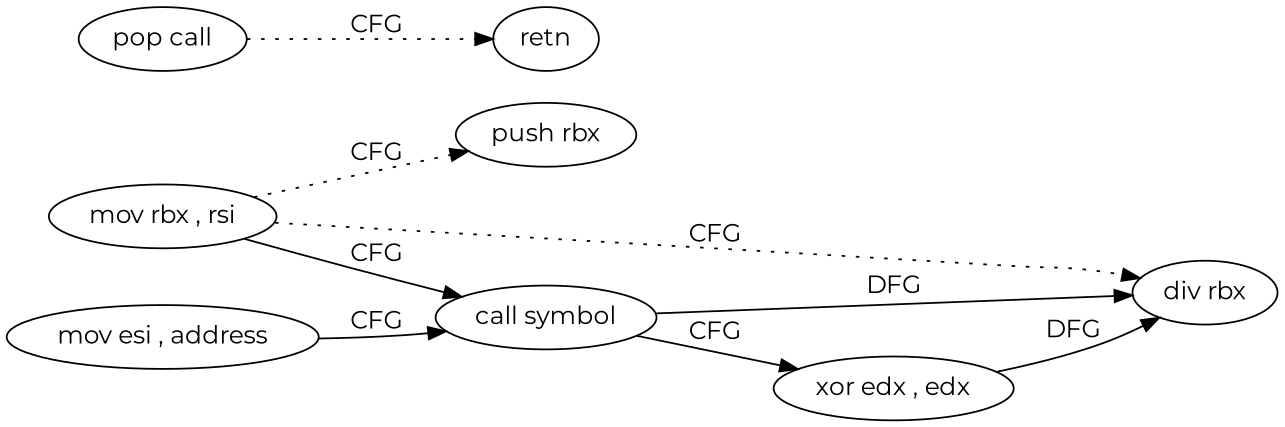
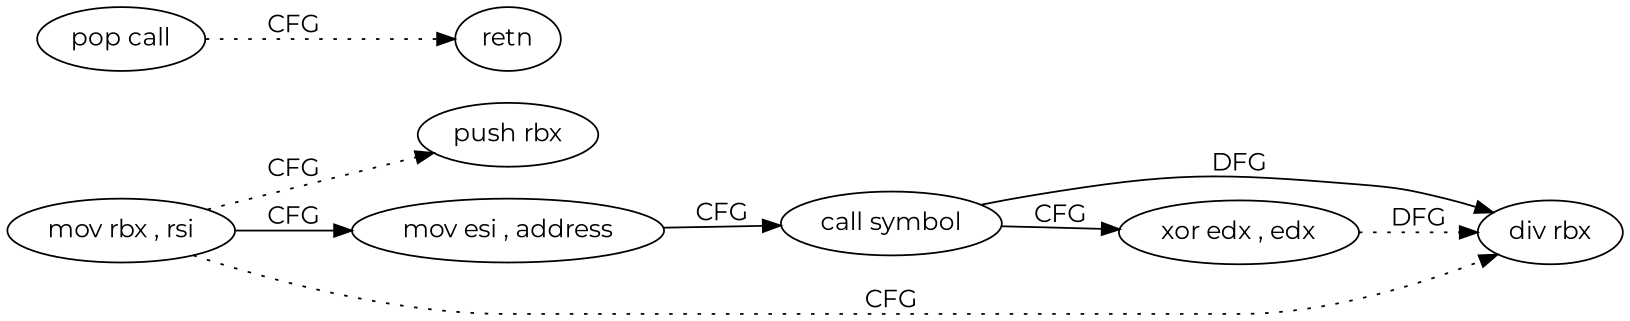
  digraph {
    fontname=Montserrat
    rankdir=LR
    node [fontname=Montserrat]
    edge [fontname=Montserrat style=solid]
    n1 [label="push rbx"]
    n2 [label="mov rbx , rsi"]
    n3 [label="mov esi , address"]
    n4 [label="div rbx"]
    n5 [label="call symbol"]
    n6 [label="xor edx , edx"]
    n7 [label="pop call"]
    n8 [label=retn]
    n2 -> n1 [label=CFG style=dotted]
-   n2 -> n5 [label=CFG]
+   n2 -> n3 [label=CFG]
    n2 -> n4 [label=CFG style=dotted]
    n3 -> n5 [label=CFG]
    n5 -> n4 [label=DFG]
    n5 -> n6 [label=CFG]
-   n6 -> n4 [label=DFG]
+   n6 -> n4 [label=DFG style=dotted]
    n7 -> n8 [label=CFG style=dotted]
  }
